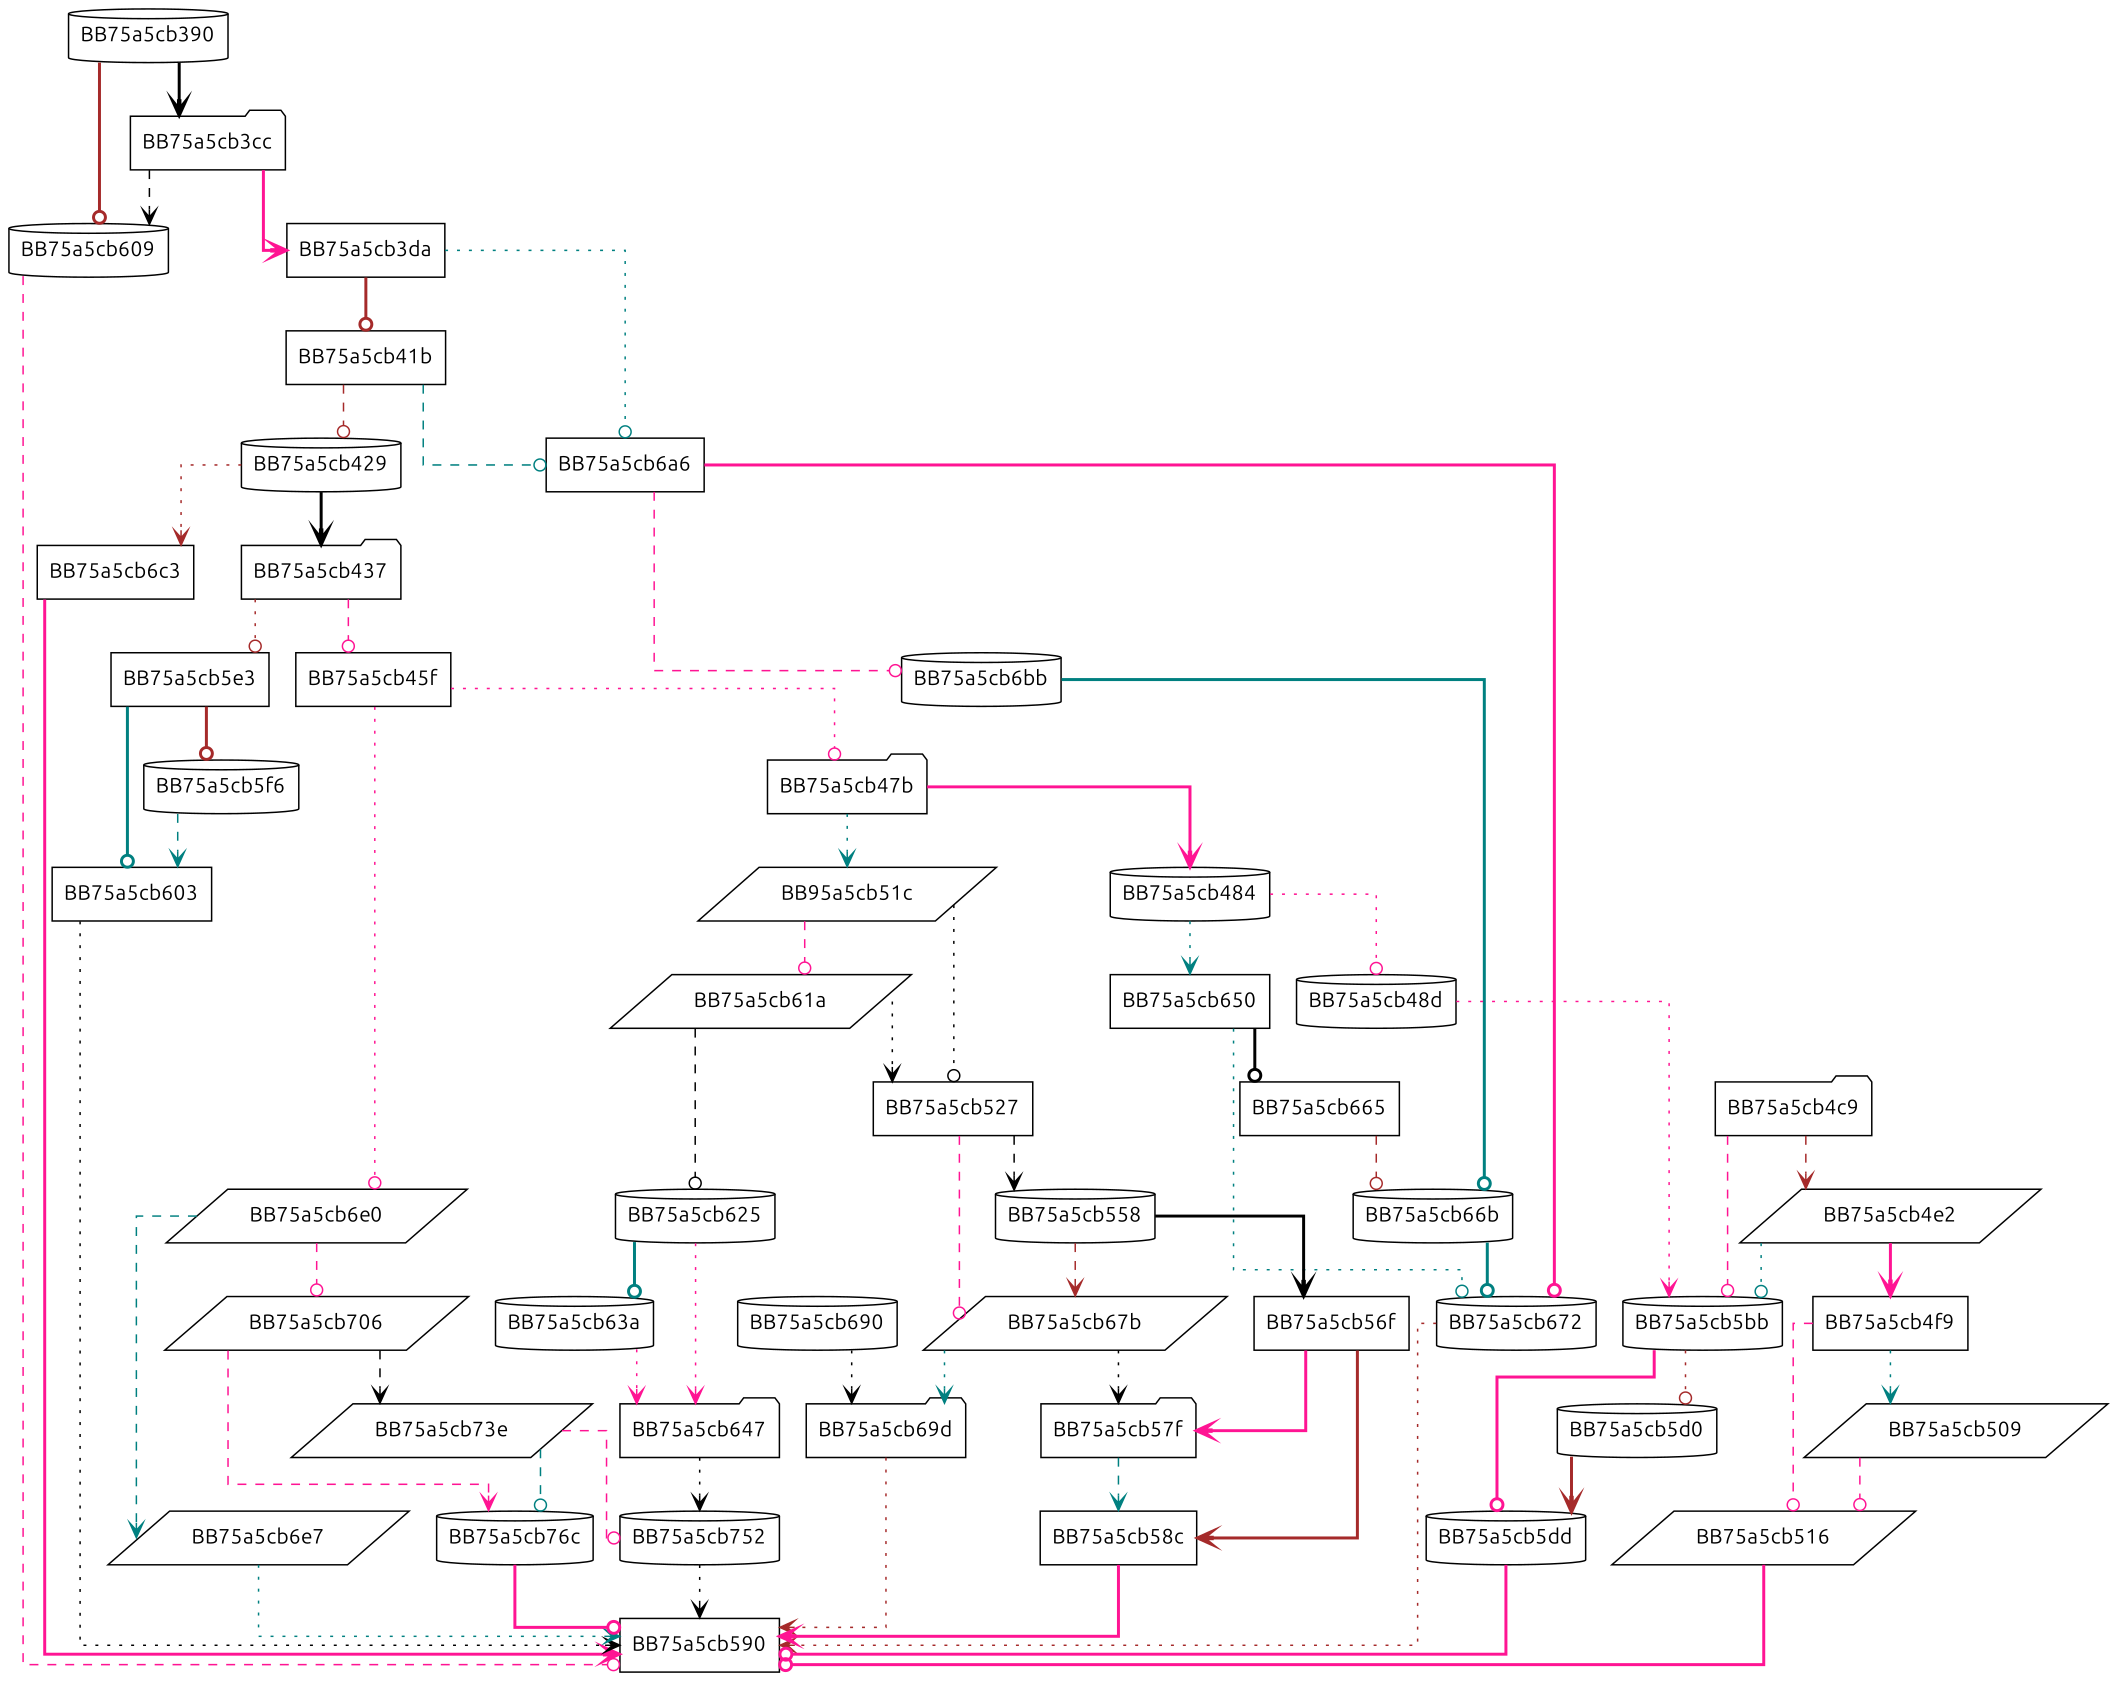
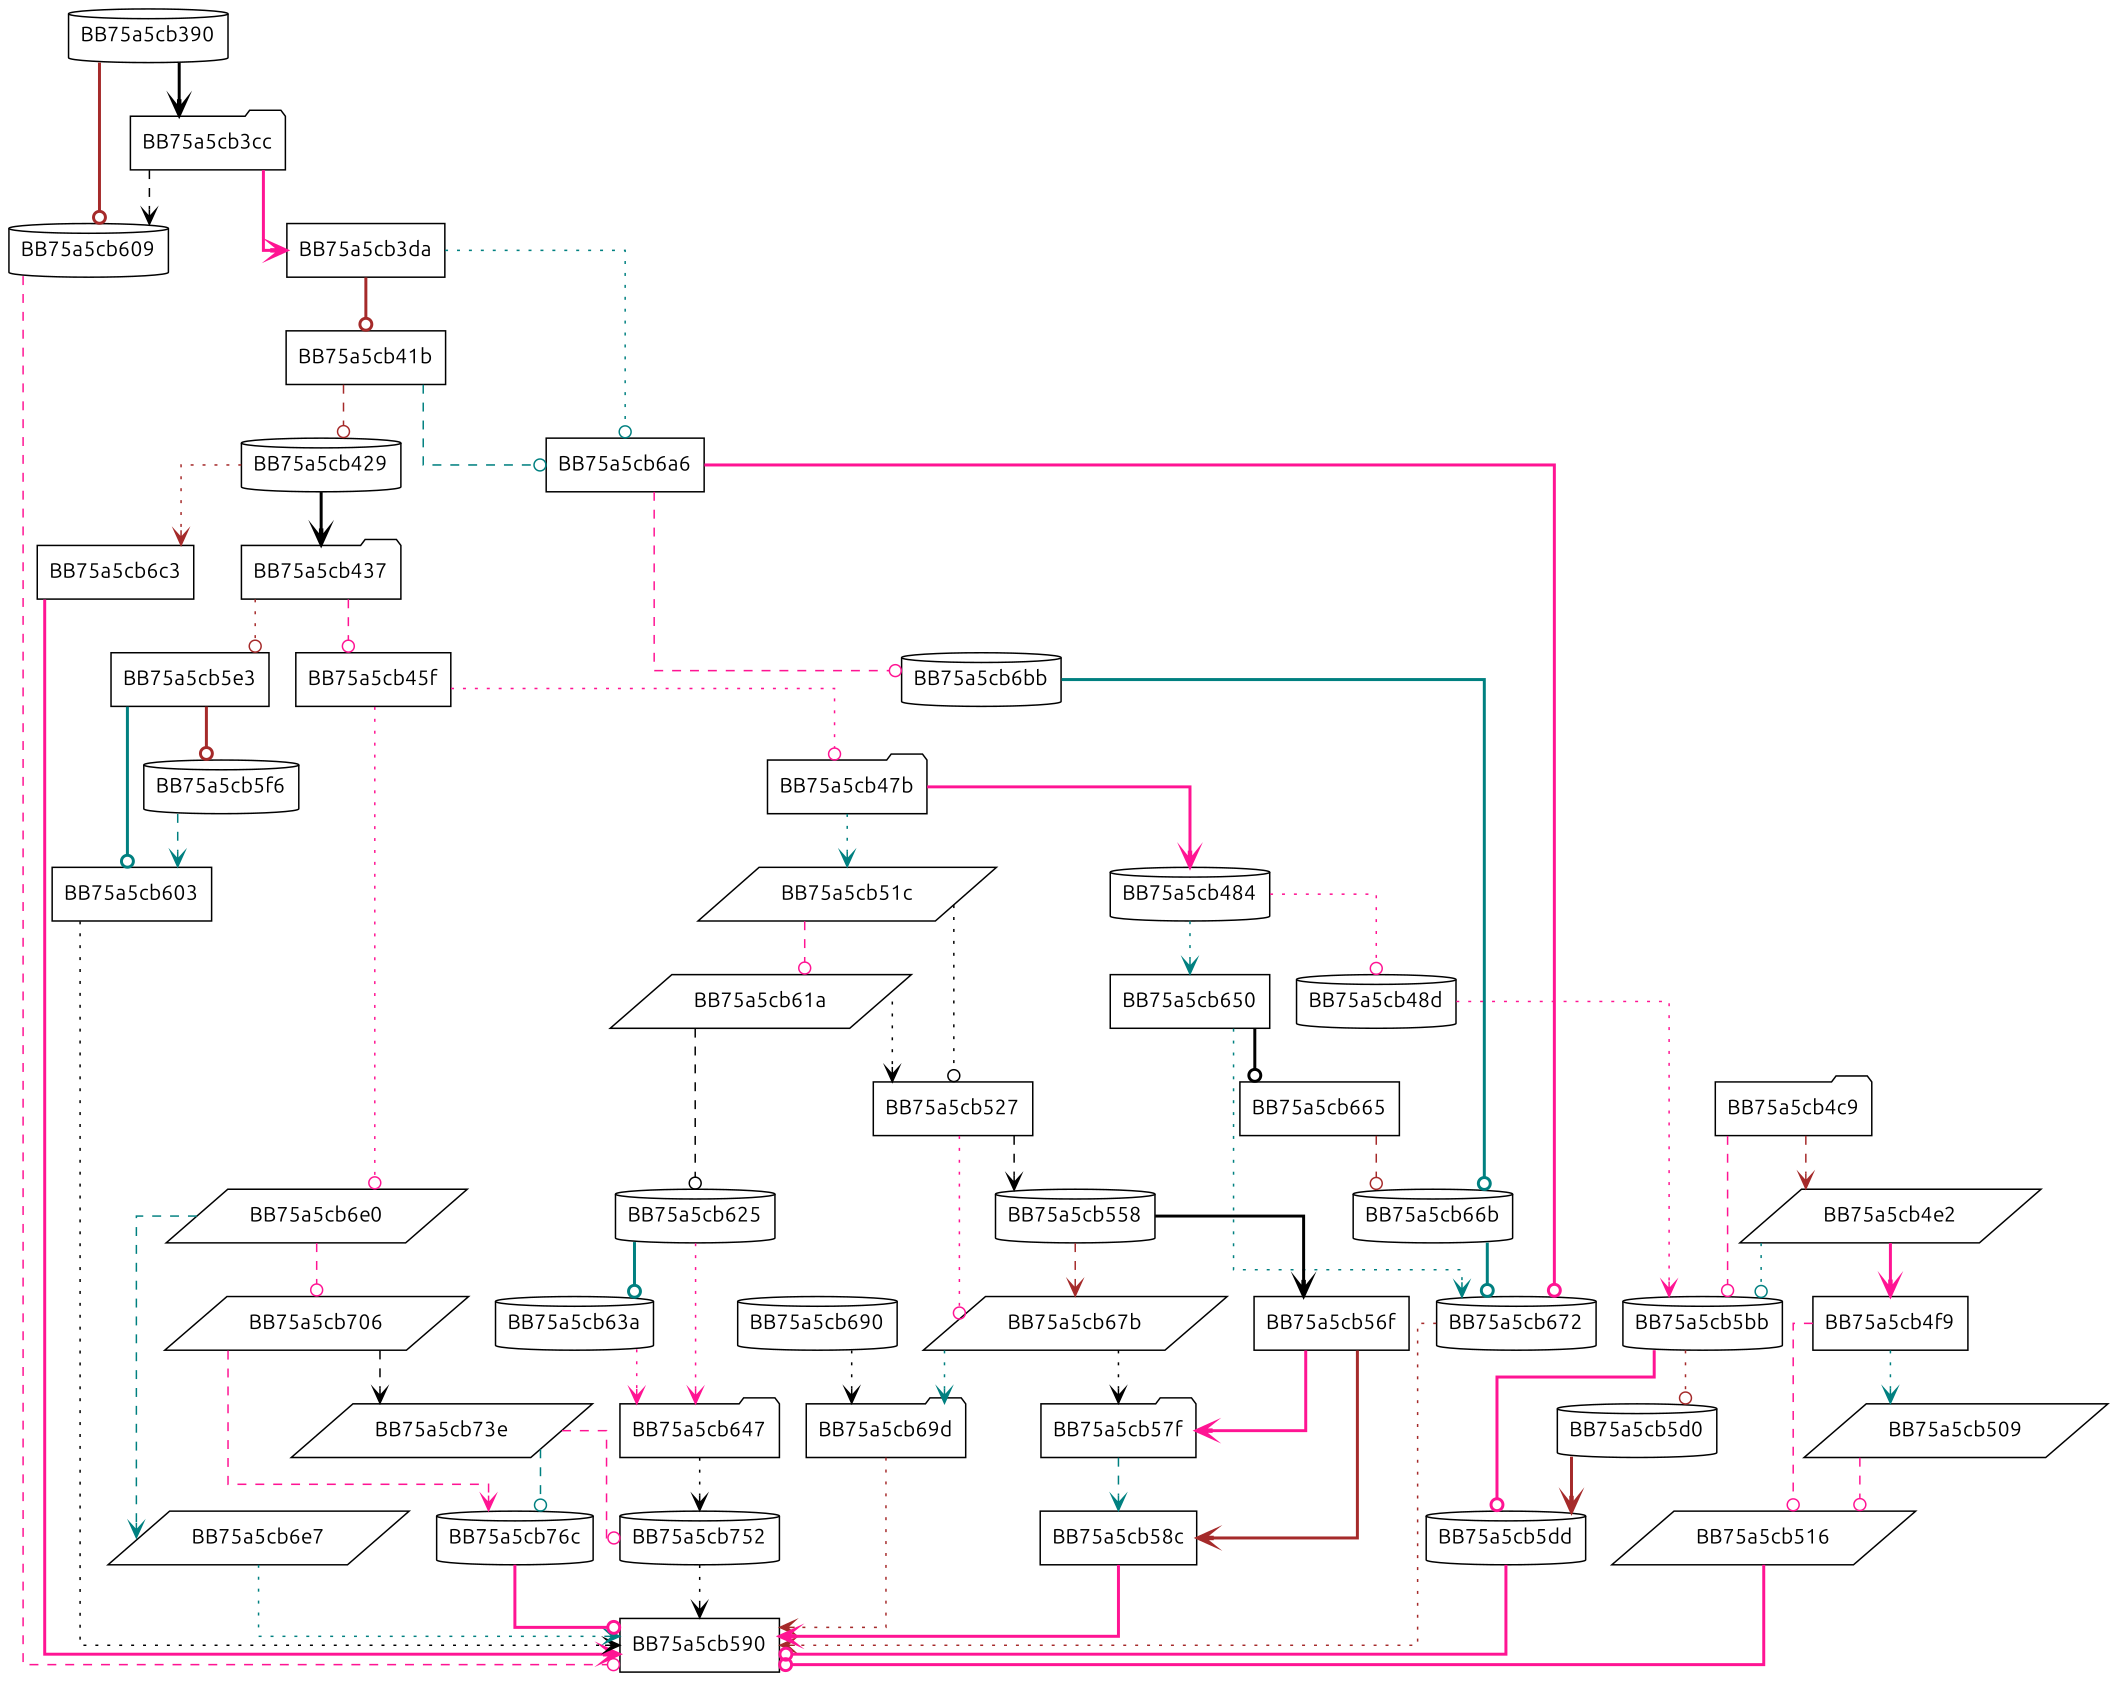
  digraph {
    fontname=Ubuntu
    splines=ortho
    node [fontname=Ubuntu shape=cylinder]
    edge [arrowhead=vee color=deeppink fontname=Ubuntu style=dotted]
    BB75a5cb390
    BB75a5cb609
    BB75a5cb3cc [shape=folder]
    BB75a5cb590 [shape=box]
    BB75a5cb3da [shape=box]
    BB75a5cb6a6 [shape=box]
    BB75a5cb41b [shape=box]
    BB75a5cb672
    BB75a5cb6bb
    BB75a5cb429
    BB75a5cb66b
    BB75a5cb6c3 [shape=box]
    BB75a5cb437 [shape=folder]
    BB75a5cb5e3 [shape=box]
    BB75a5cb45f [shape=box]
    BB75a5cb603 [shape=box]
    BB75a5cb5f6
    BB75a5cb6e0 [shape=parallelogram]
    BB75a5cb47b [shape=folder]
    BB75a5cb706 [shape=parallelogram]
    BB75a5cb6e7 [shape=parallelogram]
-   BB75a5cb51c [shape=parallelogram label=BB95a5cb51c]
+   BB75a5cb51c [shape=parallelogram]
    BB75a5cb484
    BB75a5cb76c
    BB75a5cb73e [shape=parallelogram]
    BB75a5cb61a [shape=parallelogram]
    BB75a5cb527 [shape=box]
    BB75a5cb650 [shape=box]
    BB75a5cb48d
    BB75a5cb625
    BB75a5cb67b [shape=parallelogram]
    BB75a5cb558
    BB75a5cb665 [shape=box]
    BB75a5cb5bb
    BB75a5cb5dd
    BB75a5cb5d0
    BB75a5cb4c9 [shape=folder]
    BB75a5cb4e2 [shape=parallelogram]
    BB75a5cb4f9 [shape=box]
    BB75a5cb516 [shape=parallelogram]
    BB75a5cb509 [shape=parallelogram]
    BB75a5cb647 [shape=folder]
    BB75a5cb63a
    BB75a5cb69d [shape=folder]
    BB75a5cb57f [shape=folder]
    BB75a5cb56f [shape=box]
    BB75a5cb690
    BB75a5cb58c [shape=box]
    BB75a5cb752
    BB75a5cb390 -> BB75a5cb609 [arrowhead=odot color=brown style=bold]
    BB75a5cb390 -> BB75a5cb3cc [color=black style=bold]
    BB75a5cb609 -> BB75a5cb590 [arrowhead=odot style=dashed]
    BB75a5cb3cc -> BB75a5cb609 [color=black style=dashed]
    BB75a5cb3cc -> BB75a5cb3da [style=bold]
    BB75a5cb3da -> BB75a5cb6a6 [arrowhead=odot color=teal]
    BB75a5cb3da -> BB75a5cb41b [arrowhead=odot color=brown style=bold]
    BB75a5cb6a6 -> BB75a5cb672 [arrowhead=odot style=bold]
    BB75a5cb6a6 -> BB75a5cb6bb [arrowhead=odot style=dashed]
    BB75a5cb41b -> BB75a5cb6a6 [arrowhead=odot color=teal style=dashed]
    BB75a5cb41b -> BB75a5cb429 [arrowhead=odot color=brown style=dashed]
    BB75a5cb672 -> BB75a5cb590 [color=brown]
    BB75a5cb6bb -> BB75a5cb66b [arrowhead=odot color=teal style=bold]
    BB75a5cb429 -> BB75a5cb6c3 [color=brown]
    BB75a5cb429 -> BB75a5cb437 [color=black style=bold]
    BB75a5cb66b -> BB75a5cb672 [arrowhead=odot color=teal style=bold]
    BB75a5cb6c3 -> BB75a5cb590 [style=bold]
    BB75a5cb437 -> BB75a5cb5e3 [arrowhead=odot color=brown]
    BB75a5cb437 -> BB75a5cb45f [arrowhead=odot style=dashed]
    BB75a5cb5e3 -> BB75a5cb603 [arrowhead=odot color=teal style=bold]
    BB75a5cb5e3 -> BB75a5cb5f6 [arrowhead=odot color=brown style=bold]
    BB75a5cb45f -> BB75a5cb6e0 [arrowhead=odot]
    BB75a5cb45f -> BB75a5cb47b [arrowhead=odot]
    BB75a5cb603 -> BB75a5cb590 [color=black]
    BB75a5cb5f6 -> BB75a5cb603 [color=teal style=dashed]
    BB75a5cb6e0 -> BB75a5cb706 [arrowhead=odot style=dashed]
    BB75a5cb6e0 -> BB75a5cb6e7 [color=teal style=dashed]
    BB75a5cb47b -> BB75a5cb51c [color=teal]
    BB75a5cb47b -> BB75a5cb484 [style=bold]
    BB75a5cb706 -> BB75a5cb76c [style=dashed]
    BB75a5cb706 -> BB75a5cb73e [color=black style=dashed]
    BB75a5cb6e7 -> BB75a5cb590 [color=teal]
    BB75a5cb51c -> BB75a5cb61a [arrowhead=odot style=dashed]
    BB75a5cb51c -> BB75a5cb527 [arrowhead=odot color=black]
    BB75a5cb484 -> BB75a5cb650 [color=teal]
    BB75a5cb484 -> BB75a5cb48d [arrowhead=odot]
    BB75a5cb76c -> BB75a5cb590 [arrowhead=odot style=bold]
    BB75a5cb73e -> BB75a5cb76c [arrowhead=odot color=teal style=dashed]
    BB75a5cb73e -> BB75a5cb752 [arrowhead=odot style=dashed]
    BB75a5cb61a -> BB75a5cb527 [color=black]
    BB75a5cb61a -> BB75a5cb625 [arrowhead=odot color=black style=dashed]
-   BB75a5cb527 -> BB75a5cb67b [arrowhead=odot style=dashed]
+   BB75a5cb527 -> BB75a5cb67b [arrowhead=odot]
    BB75a5cb527 -> BB75a5cb558 [color=black style=dashed]
-   BB75a5cb650 -> BB75a5cb672 [arrowhead=odot color=teal]
+   BB75a5cb650 -> BB75a5cb672 [color=teal]
    BB75a5cb650 -> BB75a5cb665 [arrowhead=odot color=black style=bold]
    BB75a5cb48d -> BB75a5cb5bb
    BB75a5cb625 -> BB75a5cb647
    BB75a5cb625 -> BB75a5cb63a [arrowhead=odot color=teal style=bold]
    BB75a5cb67b -> BB75a5cb69d [color=teal]
    BB75a5cb67b -> BB75a5cb57f [color=black]
    BB75a5cb558 -> BB75a5cb67b [color=brown style=dashed]
    BB75a5cb558 -> BB75a5cb56f [color=black style=bold]
    BB75a5cb665 -> BB75a5cb66b [arrowhead=odot color=brown style=dashed]
    BB75a5cb5bb -> BB75a5cb5dd [arrowhead=odot style=bold]
    BB75a5cb5bb -> BB75a5cb5d0 [arrowhead=odot color=brown]
    BB75a5cb5dd -> BB75a5cb590 [arrowhead=odot style=bold]
    BB75a5cb5d0 -> BB75a5cb5dd [color=brown style=bold]
    BB75a5cb4c9 -> BB75a5cb5bb [arrowhead=odot style=dashed]
    BB75a5cb4c9 -> BB75a5cb4e2 [color=brown style=dashed]
    BB75a5cb4e2 -> BB75a5cb5bb [arrowhead=odot color=teal]
    BB75a5cb4e2 -> BB75a5cb4f9 [style=bold]
    BB75a5cb4f9 -> BB75a5cb516 [arrowhead=odot style=dashed]
    BB75a5cb4f9 -> BB75a5cb509 [color=teal]
    BB75a5cb516 -> BB75a5cb590 [arrowhead=odot style=bold]
    BB75a5cb509 -> BB75a5cb516 [arrowhead=odot style=dashed]
    BB75a5cb647 -> BB75a5cb752 [color=black]
    BB75a5cb63a -> BB75a5cb647
    BB75a5cb69d -> BB75a5cb590 [color=brown]
    BB75a5cb57f -> BB75a5cb58c [color=teal style=dashed]
    BB75a5cb56f -> BB75a5cb57f [style=bold]
    BB75a5cb56f -> BB75a5cb58c [color=brown style=bold]
    BB75a5cb690 -> BB75a5cb69d [color=black]
    BB75a5cb58c -> BB75a5cb590 [style=bold]
    BB75a5cb752 -> BB75a5cb590 [color=black]
  }
